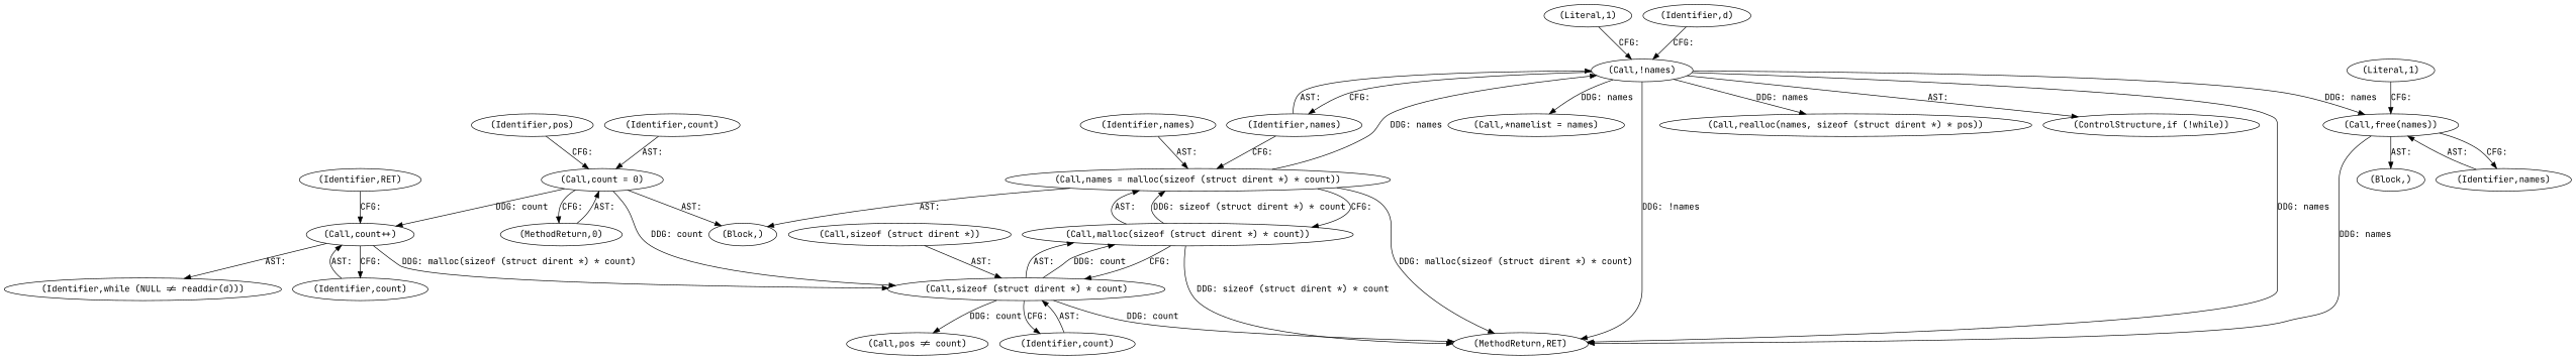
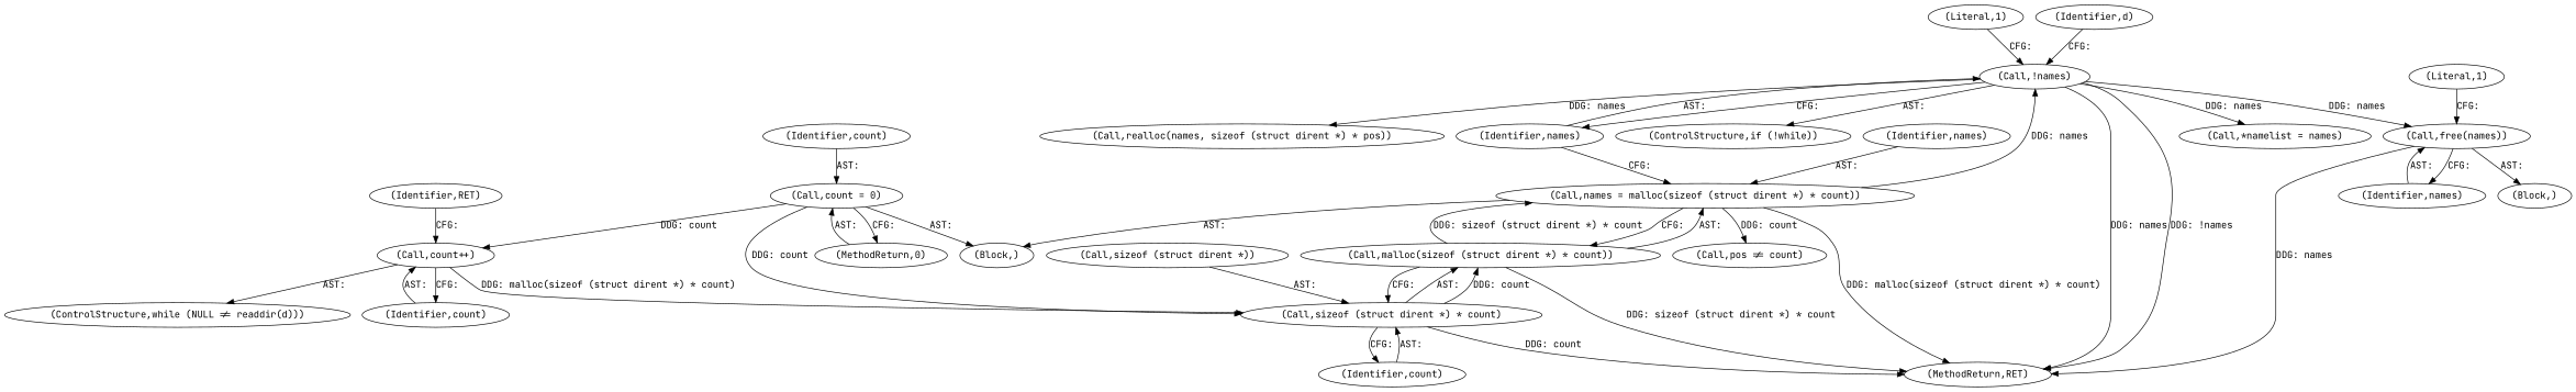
  digraph {
    fontname="JetBrains Mono"
    node [fontname="JetBrains Mono"]
    edge [fontname="JetBrains Mono"]
    n1 [label="(Call,free(names))"]
    n2 [label="(MethodReturn,RET)"]
    n3 [label="(Identifier,names)"]
    n4 [label="(Block,)"]
    n5 [label="(Call,!names)"]
    n6 [label="(Call,*namelist = names)"]
    n7 [label="(Identifier,names)"]
    n8 [label="(Call,realloc(names, sizeof (struct dirent *) * pos))"]
    n9 [label="(ControlStructure,if (!while))"]
    n10 [label="(Call,names = malloc(sizeof (struct dirent *) * count))"]
    n11 [label="(Call,malloc(sizeof (struct dirent *) * count))"]
    n12 [label="(Block,)"]
    n13 [label="(Call,sizeof (struct dirent *) * count)"]
    n14 [label="(Identifier,count)"]
    n15 [label="(Call,pos != count)"]
    n16 [label="(Call,count++)"]
    n17 [label="(Identifier,count)"]
-   n18 [label="(Identifier,while (NULL != readdir(d)))"]
+   n18 [label="(ControlStructure,while (NULL != readdir(d)))"]
    n19 [label="(Call,count = 0)"]
    n20 [label="(MethodReturn,0)"]
    n21 [label="(Identifier,RET)"]
    n22 [label="(Identifier,count)"]
    n23 [label="(Literal,1)"]
-   n24 [label="(Identifier,pos)"]
    n25 [label="(Identifier,d)"]
    n26 [label="(Call,sizeof (struct dirent *))"]
    n27 [label="(Literal,1)"]
    n28 [label="(Identifier,names)"]
    n1 -> n2 [label="DDG: names"]
    n1 -> n3 [label="CFG: "]
    n1 -> n4 [label="AST: "]
    n3 -> n1 [label="AST: "]
    n5 -> n1 [label="DDG: names"]
    n5 -> n2 [label="DDG: !names"]
    n5 -> n2 [label="DDG: names"]
    n5 -> n6 [label="DDG: names"]
    n5 -> n7 [label="CFG: "]
    n5 -> n8 [label="DDG: names"]
    n5 -> n9 [label="AST: "]
    n7 -> n5 [label="AST: "]
    n7 -> n10 [label="CFG: "]
    n10 -> n2 [label="DDG: malloc(sizeof (struct dirent *) * count)"]
    n10 -> n5 [label="DDG: names"]
    n10 -> n11 [label="CFG: "]
    n10 -> n12 [label="AST: "]
    n11 -> n2 [label="DDG: sizeof (struct dirent *) * count"]
    n11 -> n10 [label="AST: "]
    n11 -> n10 [label="DDG: sizeof (struct dirent *) * count"]
    n11 -> n13 [label="CFG: "]
    n13 -> n2 [label="DDG: count"]
    n13 -> n11 [label="AST: "]
    n13 -> n11 [label="DDG: count"]
    n13 -> n14 [label="CFG: "]
-   n13 -> n15 [label="DDG: count"]
+   n10 -> n15 [label="DDG: count"]
    n14 -> n13 [label="AST: "]
    n16 -> n13 [label="DDG: malloc(sizeof (struct dirent *) * count)"]
    n16 -> n17 [label="CFG: "]
    n16 -> n18 [label="AST: "]
    n17 -> n16 [label="AST: "]
    n19 -> n12 [label="AST: "]
    n19 -> n13 [label="DDG: count"]
    n19 -> n16 [label="DDG: count"]
    n19 -> n20 [label="CFG: "]
    n20 -> n19 [label="AST: "]
    n21 -> n16 [label="CFG: "]
    n22 -> n19 [label="AST: "]
    n23 -> n5 [label="CFG: "]
-   n24 -> n19 [label="CFG: "]
    n25 -> n5 [label="CFG: "]
    n26 -> n13 [label="AST: "]
    n27 -> n1 [label="CFG: "]
    n28 -> n10 [label="AST: "]
  }
